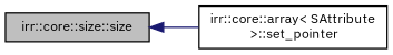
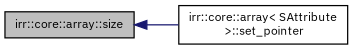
  digraph {
    rankdir=LR
    fontname="IBM Plex Sans"
    node [color=black fontname="IBM Plex Sans" fontsize=10 shape=record style=filled]
-   n1 [fillcolor=grey75 fontcolor=black height=0.2 label="irr::core::size::size" width=0.4]
+   n1 [fillcolor=grey75 fontcolor=black height=0.2 label="irr::core::array::size" width=0.4]
    n2 [fillcolor=white height=0.2 label="irr::core::array\< SAttribute\l \>::set_pointer" width=0.4]
    n1 -> n2 [color=midnightblue dir=back fontname="IBM Plex Sans" fontsize=10 labelfontname=Helvetica labelfontsize=10 style=solid]
  }
